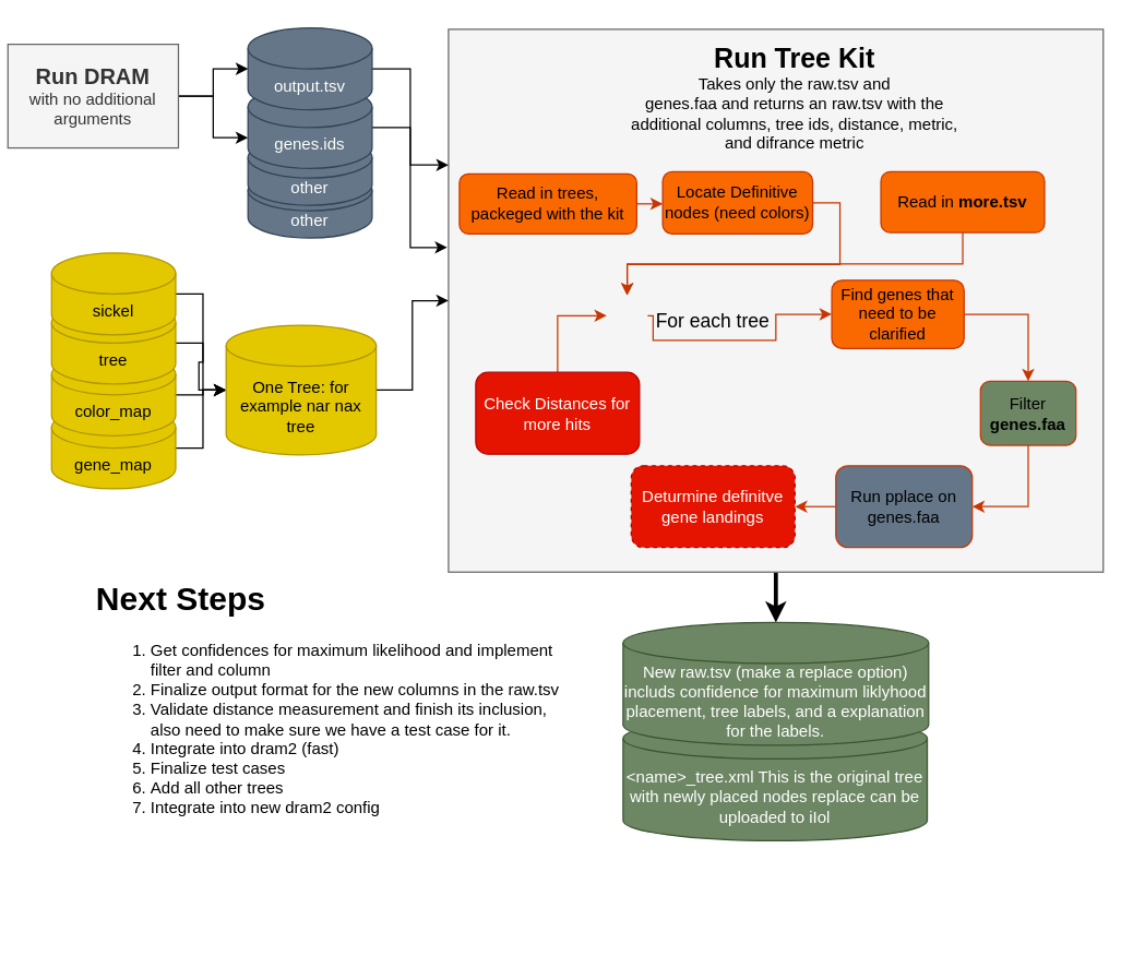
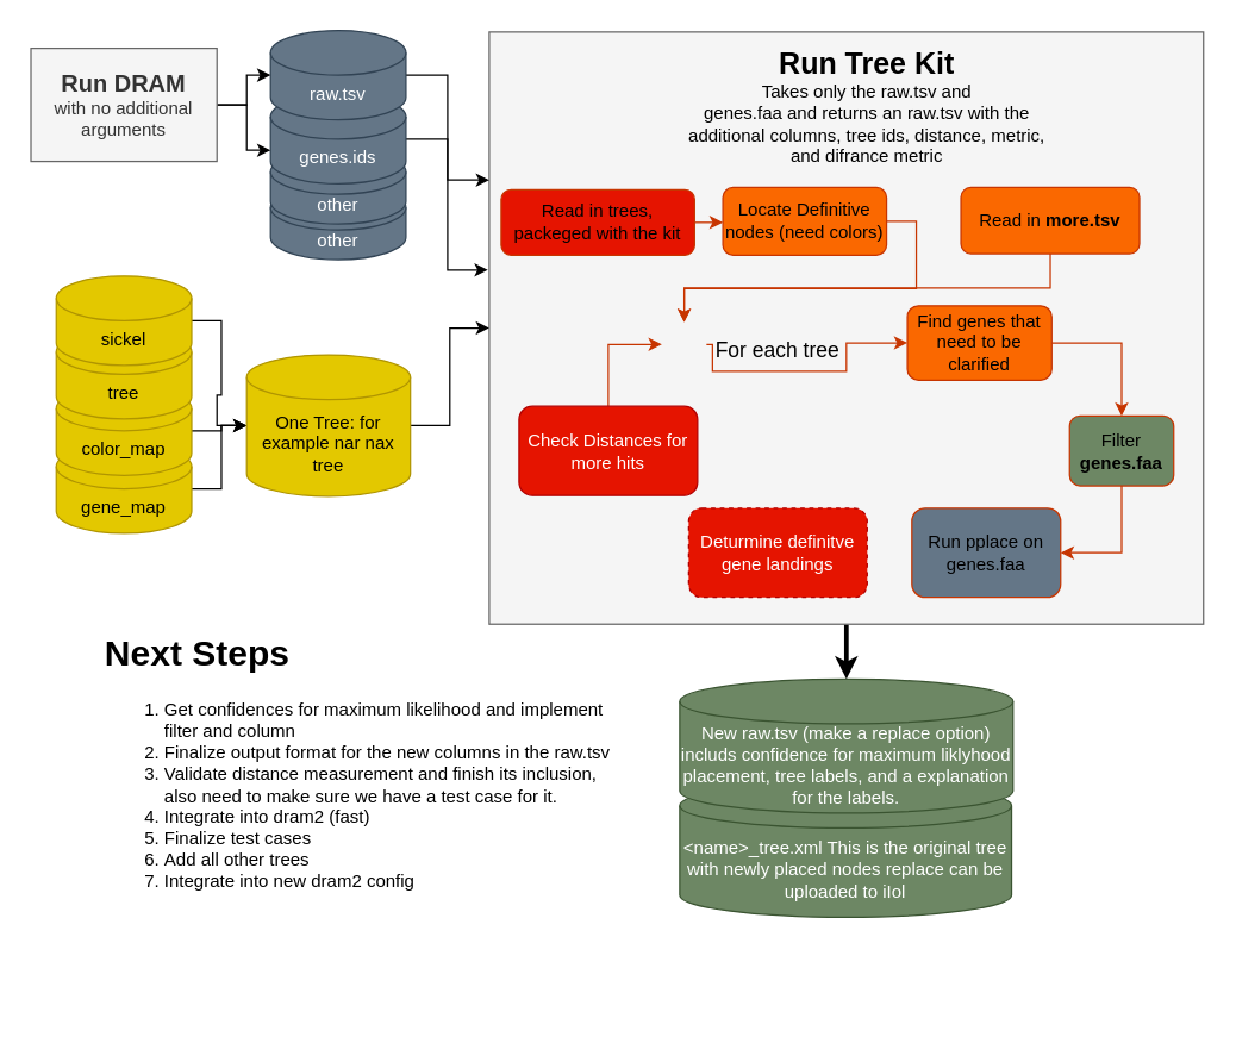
  <mxCell id="0" />
  <mxCell id="1" parent="0" />
  <mxCell id="2" value="&amp;lt;name&amp;gt;_tree.xml This is the original tree with newly placed nodes replace can be uploaded to iIol" style="shape=cylinder3;whiteSpace=wrap;html=1;boundedLbl=1;backgroundOutline=1;size=15;fillColor=#6d8764;fontColor=#ffffff;strokeColor=#3A5431;" vertex="1" parent="1"><mxGeometry x="456" y="526" width="223" height="90" as="geometry" /></mxCell>
  <mxCell id="3" style="edgeStyle=orthogonalEdgeStyle;rounded=0;orthogonalLoop=1;jettySize=auto;html=1;exitX=0.5;exitY=1;exitDx=0;exitDy=0;strokeWidth=3;" edge="1" parent="1" source="4" target="32"><mxGeometry relative="1" as="geometry" /></mxCell>
  <mxCell id="4" value="" style="rounded=0;whiteSpace=wrap;html=1;verticalAlign=top;fillColor=#f5f5f5;fontColor=#333333;strokeColor=#666666;" parent="1" vertex="1"><mxGeometry x="328" y="21" width="480" height="398" as="geometry" /></mxCell>
  <mxCell id="5" value="other" style="shape=cylinder3;whiteSpace=wrap;html=1;boundedLbl=1;backgroundOutline=1;size=15;fillColor=#647687;fontColor=#ffffff;strokeColor=#314354;" parent="1" vertex="1"><mxGeometry x="181" y="124" width="91" height="50" as="geometry" /></mxCell>
  <mxCell id="6" value="other" style="shape=cylinder3;whiteSpace=wrap;html=1;boundedLbl=1;backgroundOutline=1;size=15;fillColor=#647687;fontColor=#ffffff;strokeColor=#314354;" parent="1" vertex="1"><mxGeometry x="181" y="100" width="91" height="50" as="geometry" /></mxCell>
  <mxCell id="7" style="edgeStyle=orthogonalEdgeStyle;rounded=0;orthogonalLoop=1;jettySize=auto;html=1;exitX=1;exitY=0.5;exitDx=0;exitDy=0;exitPerimeter=0;entryX=-0.002;entryY=0.402;entryDx=0;entryDy=0;entryPerimeter=0;" edge="1" parent="1" source="8" target="4"><mxGeometry relative="1" as="geometry" /></mxCell>
  <mxCell id="8" value="genes.ids" style="shape=cylinder3;whiteSpace=wrap;html=1;boundedLbl=1;backgroundOutline=1;size=15;fillColor=#647687;fontColor=#ffffff;strokeColor=#314354;" parent="1" vertex="1"><mxGeometry x="181" y="63" width="91" height="60" as="geometry" /></mxCell>
  <mxCell id="9" style="edgeStyle=orthogonalEdgeStyle;rounded=0;orthogonalLoop=1;jettySize=auto;html=1;exitX=1;exitY=0.5;exitDx=0;exitDy=0;exitPerimeter=0;entryX=0;entryY=0.25;entryDx=0;entryDy=0;fontSize=14;strokeWidth=1;" parent="1" source="10" target="4" edge="1"><mxGeometry relative="1" as="geometry" /></mxCell>
- <mxCell id="10" value="output.tsv" style="shape=cylinder3;whiteSpace=wrap;html=1;boundedLbl=1;backgroundOutline=1;size=15;fillColor=#647687;fontColor=#ffffff;strokeColor=#314354;" parent="1" vertex="1"><mxGeometry x="181" y="20" width="91" height="60" as="geometry" /></mxCell>
+ <mxCell id="10" value="raw.tsv" style="shape=cylinder3;whiteSpace=wrap;html=1;boundedLbl=1;backgroundOutline=1;size=15;fillColor=#647687;fontColor=#ffffff;strokeColor=#314354;" parent="1" vertex="1"><mxGeometry x="181" y="20" width="91" height="60" as="geometry" /></mxCell>
  <mxCell id="11" style="edgeStyle=orthogonalEdgeStyle;rounded=0;orthogonalLoop=1;jettySize=auto;html=1;entryX=0;entryY=0;entryDx=0;entryDy=37.5;entryPerimeter=0;exitX=1;exitY=0.5;exitDx=0;exitDy=0;" parent="1" source="13" target="8" edge="1"><mxGeometry relative="1" as="geometry"><mxPoint x="145" y="93" as="sourcePoint" /></mxGeometry></mxCell>
  <mxCell id="12" style="edgeStyle=orthogonalEdgeStyle;rounded=0;orthogonalLoop=1;jettySize=auto;html=1;" parent="1" source="13" target="10" edge="1"><mxGeometry relative="1" as="geometry"><mxPoint x="131" y="29" as="sourcePoint" /></mxGeometry></mxCell>
- <mxCell id="13" value="&lt;div style=&quot;font-size: 16px;&quot;&gt;&lt;b&gt;Run DRAM&lt;/b&gt;&lt;br&gt;&lt;/div&gt;&lt;div&gt; with no additional arguments&lt;/div&gt;" style="rounded=0;whiteSpace=wrap;html=1;fillColor=#f5f5f5;fontColor=#333333;strokeColor=#666666;" parent="1" vertex="1"><mxGeometry x="5" y="32" width="125" height="76" as="geometry" /></mxCell>
+ <mxCell id="13" value="&lt;div style=&quot;font-size: 16px;&quot;&gt;&lt;b&gt;Run DRAM&lt;/b&gt;&lt;br&gt;&lt;/div&gt;&lt;div&gt; with no additional arguments&lt;/div&gt;" style="rounded=0;whiteSpace=wrap;html=1;fillColor=#f5f5f5;fontColor=#333333;strokeColor=#666666;" parent="1" vertex="1"><mxGeometry x="20" y="32" width="125" height="76" as="geometry" /></mxCell>
  <mxCell id="14" style="edgeStyle=orthogonalEdgeStyle;rounded=0;orthogonalLoop=1;jettySize=auto;html=1;exitX=1;exitY=0.5;exitDx=0;exitDy=0;entryX=0;entryY=0.5;entryDx=0;entryDy=0;fontSize=12;fillColor=#fa6800;strokeColor=#C73500;" parent="1" edge="1"><mxGeometry relative="1" as="geometry"><mxPoint x="474" y="231" as="sourcePoint" /><mxPoint x="609" y="230" as="targetPoint" /><Array as="points"><mxPoint x="478" y="231" /><mxPoint x="478" y="249" /><mxPoint x="568" y="249" /><mxPoint x="568" y="230" /></Array></mxGeometry></mxCell>
  <mxCell id="15" value="" style="shape=image;html=1;verticalAlign=top;verticalLabelPosition=bottom;labelBackgroundColor=#ffffff;imageAspect=0;aspect=fixed;image=https://cdn1.iconfinder.com/data/icons/material-audio-video/22/loop-128.png;fillColor=#fa6800;fontColor=#000000;strokeColor=#C73500;" parent="1" vertex="1"><mxGeometry x="444" y="216" width="30" height="30" as="geometry" /></mxCell>
  <mxCell id="16" style="edgeStyle=orthogonalEdgeStyle;rounded=0;orthogonalLoop=1;jettySize=auto;html=1;exitX=0.5;exitY=1;exitDx=0;exitDy=0;entryX=0.5;entryY=0;entryDx=0;entryDy=0;fontSize=12;fillColor=#fa6800;strokeColor=#C73500;" parent="1" source="17" target="15" edge="1"><mxGeometry relative="1" as="geometry" /></mxCell>
  <mxCell id="17" value="Read in &lt;b&gt;more.tsv&lt;/b&gt;" style="rounded=1;whiteSpace=wrap;html=1;fillColor=#fa6800;fontColor=#000000;strokeColor=#C73500;" parent="1" vertex="1"><mxGeometry x="645" y="125.5" width="120" height="44.5" as="geometry" /></mxCell>
  <mxCell id="18" style="edgeStyle=orthogonalEdgeStyle;rounded=0;orthogonalLoop=1;jettySize=auto;html=1;exitX=1;exitY=0.5;exitDx=0;exitDy=0;entryX=0;entryY=0.5;entryDx=0;entryDy=0;fontSize=12;fillColor=#fa6800;strokeColor=#C73500;" parent="1" source="19" target="28" edge="1"><mxGeometry relative="1" as="geometry" /></mxCell>
- <mxCell id="19" value="Read in trees, packeged with the kit " style="rounded=1;whiteSpace=wrap;html=1;fillColor=#fa6800;fontColor=#000000;strokeColor=#C73500;" parent="1" vertex="1"><mxGeometry x="336" y="127" width="130" height="44" as="geometry" /></mxCell>
+ <mxCell id="19" value="Read in trees, packeged with the kit " style="rounded=1;whiteSpace=wrap;html=1;fillColor=#e51400;fontColor=#000000;strokeColor=#C73500;" parent="1" vertex="1"><mxGeometry x="336" y="127" width="130" height="44" as="geometry" /></mxCell>
  <mxCell id="20" value="&lt;div style=&quot;font-size: 20px;&quot; align=&quot;center&quot;&gt;&lt;b&gt;Run Tree Kit&lt;/b&gt;&lt;/div&gt;&lt;div align=&quot;center&quot;&gt;Takes only the raw.tsv and &lt;br&gt;genes.faa and returns an raw.tsv with the additional columns, tree ids, distance, metric, and difrance metric&lt;br&gt;&lt;/div&gt;&lt;p align=&quot;center&quot;&gt;&lt;/p&gt;" style="text;html=1;strokeColor=none;fillColor=none;spacing=5;spacingTop=-20;whiteSpace=wrap;overflow=hidden;rounded=0;align=center;" parent="1" vertex="1"><mxGeometry x="452" y="41" width="260" height="148" as="geometry" /></mxCell>
  <mxCell id="21" style="edgeStyle=orthogonalEdgeStyle;rounded=0;orthogonalLoop=1;jettySize=auto;html=1;exitX=1;exitY=0.5;exitDx=0;exitDy=0;entryX=0.5;entryY=0;entryDx=0;entryDy=0;fontSize=12;fillColor=#fa6800;strokeColor=#C73500;" parent="1" source="22" target="24" edge="1"><mxGeometry relative="1" as="geometry" /></mxCell>
  <mxCell id="22" value="Find genes that need to be clarified" style="rounded=1;whiteSpace=wrap;html=1;fontSize=12;fillColor=#fa6800;fontColor=#000000;strokeColor=#C73500;" parent="1" vertex="1"><mxGeometry x="609" y="205" width="97" height="50" as="geometry" /></mxCell>
  <mxCell id="23" style="edgeStyle=orthogonalEdgeStyle;rounded=0;orthogonalLoop=1;jettySize=auto;html=1;exitX=0.5;exitY=1;exitDx=0;exitDy=0;entryX=1;entryY=0.5;entryDx=0;entryDy=0;fontSize=12;fillColor=#fa6800;strokeColor=#C73500;" parent="1" source="24" target="26" edge="1"><mxGeometry relative="1" as="geometry" /></mxCell>
  <mxCell id="24" value="Filter &lt;b&gt;genes.faa&lt;/b&gt;" style="rounded=1;whiteSpace=wrap;html=1;fontSize=12;fillColor=#6d8764;fontColor=#000000;strokeColor=#C73500;" parent="1" vertex="1"><mxGeometry x="718" y="279" width="70" height="47" as="geometry" /></mxCell>
- <mxCell id="25" style="edgeStyle=orthogonalEdgeStyle;rounded=0;orthogonalLoop=1;jettySize=auto;html=1;exitX=0;exitY=0.5;exitDx=0;exitDy=0;entryX=1;entryY=0.5;entryDx=0;entryDy=0;fontSize=12;fillColor=#fa6800;strokeColor=#C73500;" parent="1" source="26" target="29" edge="1"><mxGeometry relative="1" as="geometry" /></mxCell>
  <mxCell id="26" value="Run pplace on genes.faa" style="rounded=1;whiteSpace=wrap;html=1;fontSize=12;fillColor=#647687;fontColor=#000000;strokeColor=#C73500;" parent="1" vertex="1"><mxGeometry x="612" y="341" width="100" height="60" as="geometry" /></mxCell>
  <mxCell id="27" style="edgeStyle=orthogonalEdgeStyle;rounded=0;orthogonalLoop=1;jettySize=auto;html=1;exitX=1;exitY=0.5;exitDx=0;exitDy=0;entryX=0.5;entryY=0;entryDx=0;entryDy=0;fontSize=12;fillColor=#fa6800;strokeColor=#C73500;" parent="1" source="28" target="15" edge="1"><mxGeometry relative="1" as="geometry" /></mxCell>
  <mxCell id="28" value="Locate Definitive nodes (need colors)" style="rounded=1;whiteSpace=wrap;html=1;fontSize=12;fillColor=#fa6800;fontColor=#000000;strokeColor=#C73500;" parent="1" vertex="1"><mxGeometry x="485" y="125.5" width="110" height="45.5" as="geometry" /></mxCell>
  <mxCell id="29" value="Deturmine definitve gene landings" style="rounded=1;whiteSpace=wrap;html=1;fontSize=12;fillColor=#e51400;fontColor=#ffffff;strokeColor=#B20000;dashed=1;" parent="1" vertex="1"><mxGeometry x="462" y="341" width="120" height="60" as="geometry" /></mxCell>
  <mxCell id="30" style="edgeStyle=orthogonalEdgeStyle;rounded=0;orthogonalLoop=1;jettySize=auto;html=1;exitX=0.5;exitY=0;exitDx=0;exitDy=0;entryX=0;entryY=0.5;entryDx=0;entryDy=0;fontSize=12;fillColor=#fa6800;strokeColor=#C73500;" parent="1" source="31" target="15" edge="1"><mxGeometry relative="1" as="geometry" /></mxCell>
  <mxCell id="31" value="Check Distances for more hits" style="rounded=1;whiteSpace=wrap;html=1;fontSize=12;fillColor=#e51400;fontColor=#ffffff;strokeColor=#B20000;" parent="1" vertex="1"><mxGeometry x="348" y="272.5" width="120" height="60" as="geometry" /></mxCell>
  <mxCell id="32" value="New raw.tsv (make a replace option) includs confidence for maximum liklyhood placement, tree labels, and a explanation for the labels. " style="shape=cylinder3;whiteSpace=wrap;html=1;boundedLbl=1;backgroundOutline=1;size=15;fillColor=#6d8764;fontColor=#ffffff;strokeColor=#3A5431;" parent="1" vertex="1"><mxGeometry x="456" y="456" width="224" height="90" as="geometry" /></mxCell>
  <mxCell id="33" value="For each tree" style="text;html=1;strokeColor=none;fillColor=none;align=center;verticalAlign=middle;whiteSpace=wrap;rounded=0;fontSize=14;" parent="1" vertex="1"><mxGeometry x="479" y="220" width="86" height="30" as="geometry" /></mxCell>
  <mxCell id="34" style="edgeStyle=orthogonalEdgeStyle;rounded=0;orthogonalLoop=1;jettySize=auto;html=1;exitX=1;exitY=0.5;exitDx=0;exitDy=0;exitPerimeter=0;" edge="1" parent="1" source="35" target="43"><mxGeometry relative="1" as="geometry" /></mxCell>
  <mxCell id="35" value="gene_map" style="shape=cylinder3;whiteSpace=wrap;html=1;boundedLbl=1;backgroundOutline=1;size=15;fillColor=#e3c800;fontColor=#000000;strokeColor=#B09500;" vertex="1" parent="1"><mxGeometry x="37" y="298" width="91" height="60" as="geometry" /></mxCell>
  <mxCell id="36" style="edgeStyle=orthogonalEdgeStyle;rounded=0;orthogonalLoop=1;jettySize=auto;html=1;exitX=1;exitY=0.5;exitDx=0;exitDy=0;exitPerimeter=0;" edge="1" parent="1" source="37" target="43"><mxGeometry relative="1" as="geometry" /></mxCell>
  <mxCell id="37" value="color_map" style="shape=cylinder3;whiteSpace=wrap;html=1;boundedLbl=1;backgroundOutline=1;size=15;fillColor=#e3c800;fontColor=#000000;strokeColor=#B09500;" vertex="1" parent="1"><mxGeometry x="37" y="259" width="91" height="60" as="geometry" /></mxCell>
- <mxCell id="38" style="edgeStyle=orthogonalEdgeStyle;rounded=0;orthogonalLoop=1;jettySize=auto;html=1;exitX=1;exitY=0.5;exitDx=0;exitDy=0;exitPerimeter=0;entryX=0;entryY=0.5;entryDx=0;entryDy=0;entryPerimeter=0;" edge="1" parent="1" source="39" target="43"><mxGeometry relative="1" as="geometry" /></mxCell>
  <mxCell id="39" value="tree" style="shape=cylinder3;whiteSpace=wrap;html=1;boundedLbl=1;backgroundOutline=1;size=15;fillColor=#e3c800;fontColor=#000000;strokeColor=#B09500;" vertex="1" parent="1"><mxGeometry x="37" y="221" width="91" height="60" as="geometry" /></mxCell>
  <mxCell id="40" style="edgeStyle=orthogonalEdgeStyle;rounded=0;orthogonalLoop=1;jettySize=auto;html=1;exitX=1;exitY=0.5;exitDx=0;exitDy=0;exitPerimeter=0;entryX=0;entryY=0.5;entryDx=0;entryDy=0;entryPerimeter=0;" edge="1" parent="1" source="41" target="43"><mxGeometry relative="1" as="geometry" /></mxCell>
  <mxCell id="41" value="sickel" style="shape=cylinder3;whiteSpace=wrap;html=1;boundedLbl=1;backgroundOutline=1;size=15;fillColor=#e3c800;fontColor=#000000;strokeColor=#B09500;" vertex="1" parent="1"><mxGeometry x="37" y="185" width="91" height="60" as="geometry" /></mxCell>
  <mxCell id="42" style="edgeStyle=orthogonalEdgeStyle;rounded=0;orthogonalLoop=1;jettySize=auto;html=1;exitX=1;exitY=0.5;exitDx=0;exitDy=0;exitPerimeter=0;" edge="1" parent="1" source="43" target="4"><mxGeometry relative="1" as="geometry" /></mxCell>
  <mxCell id="43" value="One Tree: for example nar nax tree" style="shape=cylinder3;whiteSpace=wrap;html=1;boundedLbl=1;backgroundOutline=1;size=15;fillColor=#e3c800;fontColor=#000000;strokeColor=#B09500;" vertex="1" parent="1"><mxGeometry x="165" y="238" width="110" height="95" as="geometry" /></mxCell>
  <mxCell id="44" value="&lt;h1&gt;Next Steps&lt;br&gt;&lt;/h1&gt;&lt;ol&gt;&lt;li&gt;Get confidences for maximum likelihood and implement filter and column&lt;br&gt;&lt;/li&gt;&lt;li&gt;Finalize output format for the new columns in the raw.tsv&lt;/li&gt;&lt;li&gt;Validate distance measurement and finish its inclusion, also need to make sure we have a test case for it.&lt;br&gt;&lt;/li&gt;&lt;li&gt;Integrate into dram2 (fast)&lt;/li&gt;&lt;li&gt;Finalize test cases&lt;/li&gt;&lt;li&gt;Add all other trees&lt;/li&gt;&lt;li&gt;Integrate into new dram2 config&lt;br&gt;&lt;/li&gt;&lt;/ol&gt;" style="text;html=1;strokeColor=none;fillColor=none;spacing=5;spacingTop=-20;whiteSpace=wrap;overflow=hidden;rounded=0;direction=east;" vertex="1" parent="1"><mxGeometry x="65" y="419" width="360" height="260" as="geometry" /></mxCell>
